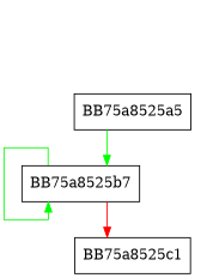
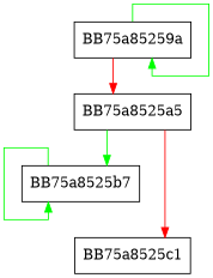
  digraph {
    splines=ortho
    node [shape=box]
    edge [color=green]
+   BB75a85259a
    BB75a8525a5
    BB75a8525b7
    BB75a8525c1
+   BB75a85259a -> BB75a85259a
+   BB75a85259a -> BB75a8525a5 [color=red]
    BB75a8525a5 -> BB75a8525b7
    BB75a8525b7 -> BB75a8525b7
-   BB75a8525b7 -> BB75a8525c1 [color=red]
+   BB75a8525a5 -> BB75a8525c1 [color=red]
  }
